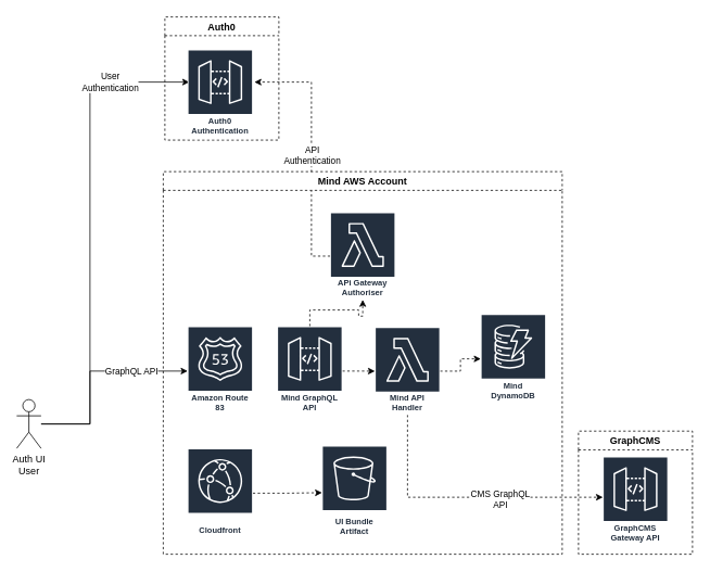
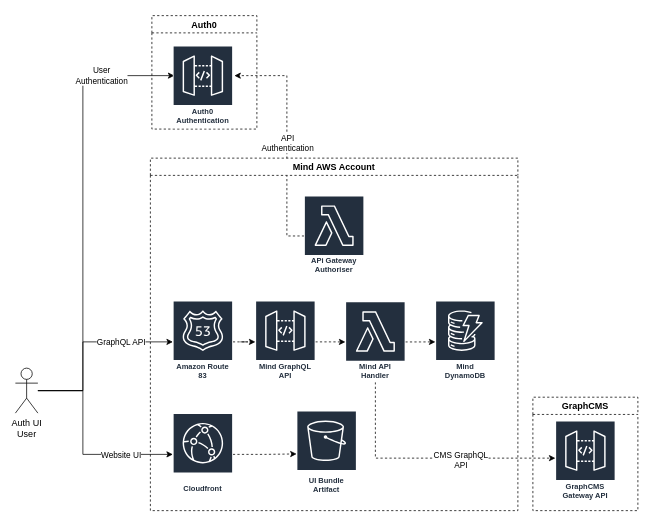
  <mxCell id="0" />
  <mxCell id="1" parent="0" />
  <mxCell id="2" style="edgeStyle=orthogonalEdgeStyle;rounded=0;orthogonalLoop=1;jettySize=auto;html=1;dashed=1;" edge="1" parent="1" source="6" target="10"><mxGeometry relative="1" as="geometry" /></mxCell>
  <mxCell id="3" style="edgeStyle=orthogonalEdgeStyle;rounded=0;orthogonalLoop=1;jettySize=auto;html=1;dashed=1;startArrow=none;" edge="1" parent="1" source="24"><mxGeometry relative="1" as="geometry"><mxPoint x="312" y="100" as="targetPoint" /><Array as="points"><mxPoint x="382" y="100" /></Array></mxGeometry></mxCell>
  <mxCell id="4" value="API &lt;br&gt;Authentication" style="edgeLabel;html=1;align=center;verticalAlign=middle;resizable=0;points=[];" vertex="1" connectable="0" parent="3"><mxGeometry x="-0.043" relative="1" as="geometry"><mxPoint as="offset" /></mxGeometry></mxCell>
- <mxCell id="5" style="edgeStyle=orthogonalEdgeStyle;rounded=0;orthogonalLoop=1;jettySize=auto;html=1;dashed=1;" edge="1" parent="1" source="6" target="24"><mxGeometry relative="1" as="geometry" /></mxCell>
  <mxCell id="6" value="Mind GraphQL API" style="outlineConnect=0;fontColor=#232F3E;gradientColor=none;strokeColor=#ffffff;fillColor=#232F3E;dashed=0;verticalLabelPosition=middle;verticalAlign=bottom;align=center;html=1;whiteSpace=wrap;fontSize=10;fontStyle=1;spacing=3;shape=mxgraph.aws4.productIcon;prIcon=mxgraph.aws4.api_gateway;" vertex="1" parent="1"><mxGeometry x="340" y="400" width="80" height="110" as="geometry" /></mxCell>
  <mxCell id="7" style="edgeStyle=orthogonalEdgeStyle;rounded=0;orthogonalLoop=1;jettySize=auto;html=1;dashed=1;" edge="1" parent="1" source="10" target="11"><mxGeometry relative="1" as="geometry" /></mxCell>
  <mxCell id="8" style="edgeStyle=orthogonalEdgeStyle;rounded=0;orthogonalLoop=1;jettySize=auto;html=1;dashed=1;" edge="1" parent="1" source="10" target="12"><mxGeometry relative="1" as="geometry"><Array as="points"><mxPoint x="500" y="610" /></Array></mxGeometry></mxCell>
  <mxCell id="9" value="CMS GraphQL &lt;br&gt;API" style="edgeLabel;html=1;align=center;verticalAlign=middle;resizable=0;points=[];" vertex="1" connectable="0" parent="8"><mxGeometry x="0.261" y="-2" relative="1" as="geometry"><mxPoint as="offset" /></mxGeometry></mxCell>
  <mxCell id="10" value="Mind API Handler" style="outlineConnect=0;fontColor=#232F3E;gradientColor=none;strokeColor=#ffffff;fillColor=#232F3E;dashed=0;verticalLabelPosition=middle;verticalAlign=bottom;align=center;html=1;whiteSpace=wrap;fontSize=10;fontStyle=1;spacing=3;shape=mxgraph.aws4.productIcon;prIcon=mxgraph.aws4.lambda;" vertex="1" parent="1"><mxGeometry x="460" y="401.25" width="80" height="107.5" as="geometry" /></mxCell>
- <mxCell id="11" value="Mind DynamoDB" style="outlineConnect=0;fontColor=#232F3E;gradientColor=none;strokeColor=#ffffff;fillColor=#232F3E;dashed=0;verticalLabelPosition=middle;verticalAlign=bottom;align=center;html=1;whiteSpace=wrap;fontSize=10;fontStyle=1;spacing=3;shape=mxgraph.aws4.productIcon;prIcon=mxgraph.aws4.dynamodb;" vertex="1" parent="1"><mxGeometry x="590" y="385" width="80" height="110" as="geometry" /></mxCell>
+ <mxCell id="11" value="Mind DynamoDB" style="outlineConnect=0;fontColor=#232F3E;gradientColor=none;strokeColor=#ffffff;fillColor=#232F3E;dashed=0;verticalLabelPosition=middle;verticalAlign=bottom;align=center;html=1;whiteSpace=wrap;fontSize=10;fontStyle=1;spacing=3;shape=mxgraph.aws4.productIcon;prIcon=mxgraph.aws4.dynamodb;" vertex="1" parent="1"><mxGeometry x="580" y="400" width="80" height="110" as="geometry" /></mxCell>
  <mxCell id="12" value="GraphCMS&lt;br&gt;Gateway API" style="outlineConnect=0;fontColor=#232F3E;gradientColor=none;strokeColor=#ffffff;fillColor=#232F3E;dashed=0;verticalLabelPosition=middle;verticalAlign=bottom;align=center;html=1;whiteSpace=wrap;fontSize=10;fontStyle=1;spacing=3;shape=mxgraph.aws4.productIcon;prIcon=mxgraph.aws4.api_gateway;" vertex="1" parent="1"><mxGeometry x="740" y="560" width="80" height="110" as="geometry" /></mxCell>
+ <mxCell id="13" style="edgeStyle=orthogonalEdgeStyle;rounded=0;orthogonalLoop=1;jettySize=auto;html=1;dashed=1;" edge="1" parent="1" source="14" target="6"><mxGeometry relative="1" as="geometry" /></mxCell>
  <mxCell id="14" value="Amazon Route 83" style="outlineConnect=0;fontColor=#232F3E;gradientColor=none;strokeColor=#ffffff;fillColor=#232F3E;dashed=0;verticalLabelPosition=middle;verticalAlign=bottom;align=center;html=1;whiteSpace=wrap;fontSize=10;fontStyle=1;spacing=3;shape=mxgraph.aws4.productIcon;prIcon=mxgraph.aws4.route_53;" vertex="1" parent="1"><mxGeometry x="230" y="400" width="80" height="110" as="geometry" /></mxCell>
+ <mxCell id="15" style="edgeStyle=orthogonalEdgeStyle;rounded=0;orthogonalLoop=1;jettySize=auto;html=1;" edge="1" parent="1" source="21" target="27"><mxGeometry relative="1" as="geometry"><Array as="points"><mxPoint x="110" y="520" /><mxPoint x="110" y="605" /></Array></mxGeometry></mxCell>
+ <mxCell id="16" value="Website UI" style="edgeLabel;html=1;align=center;verticalAlign=middle;resizable=0;points=[];" vertex="1" connectable="0" parent="15"><mxGeometry x="0.577" y="-2" relative="1" as="geometry"><mxPoint x="-14" y="-2" as="offset" /></mxGeometry></mxCell>
  <mxCell id="17" style="edgeStyle=orthogonalEdgeStyle;rounded=0;orthogonalLoop=1;jettySize=auto;html=1;" edge="1" parent="1" source="21" target="14"><mxGeometry relative="1" as="geometry"><Array as="points"><mxPoint x="110" y="520" /><mxPoint x="110" y="455" /></Array></mxGeometry></mxCell>
  <mxCell id="18" value="GraphQL API" style="edgeLabel;html=1;align=center;verticalAlign=middle;resizable=0;points=[];" vertex="1" connectable="0" parent="17"><mxGeometry x="0.526" y="1" relative="1" as="geometry"><mxPoint x="-12" y="1" as="offset" /></mxGeometry></mxCell>
  <mxCell id="19" style="edgeStyle=orthogonalEdgeStyle;rounded=0;orthogonalLoop=1;jettySize=auto;html=1;" edge="1" parent="1" source="21"><mxGeometry relative="1" as="geometry"><mxPoint x="232" y="100" as="targetPoint" /><Array as="points"><mxPoint x="110" y="520" /><mxPoint x="110" y="100" /></Array></mxGeometry></mxCell>
  <mxCell id="20" value="User&lt;br&gt;Authentication" style="edgeLabel;html=1;align=center;verticalAlign=middle;resizable=0;points=[];" vertex="1" connectable="0" parent="19"><mxGeometry x="0.673" y="1" relative="1" as="geometry"><mxPoint as="offset" /></mxGeometry></mxCell>
  <mxCell id="21" value="Auth UI&lt;br&gt;User" style="shape=umlActor;verticalLabelPosition=bottom;verticalAlign=top;html=1;outlineConnect=0;" vertex="1" parent="1"><mxGeometry x="20" y="490" width="30" height="60" as="geometry" /></mxCell>
  <mxCell id="22" value="Mind AWS Account" style="swimlane;dashed=1;" vertex="1" parent="1"><mxGeometry x="200" y="210" width="490" height="470" as="geometry" /></mxCell>
  <mxCell id="23" value="UI Bundle Artifact" style="outlineConnect=0;fontColor=#232F3E;gradientColor=none;strokeColor=#ffffff;fillColor=#232F3E;dashed=0;verticalLabelPosition=middle;verticalAlign=bottom;align=center;html=1;whiteSpace=wrap;fontSize=10;fontStyle=1;spacing=3;shape=mxgraph.aws4.productIcon;prIcon=mxgraph.aws4.s3;" vertex="1" parent="22"><mxGeometry x="195" y="336.88" width="80" height="115" as="geometry" /></mxCell>
  <mxCell id="24" value="APi Gateway Authoriser" style="outlineConnect=0;fontColor=#232F3E;gradientColor=none;strokeColor=#ffffff;fillColor=#232F3E;dashed=0;verticalLabelPosition=middle;verticalAlign=bottom;align=center;html=1;whiteSpace=wrap;fontSize=10;fontStyle=1;spacing=3;shape=mxgraph.aws4.productIcon;prIcon=mxgraph.aws4.lambda;" vertex="1" parent="22"><mxGeometry x="205" y="50" width="80" height="107.5" as="geometry" /></mxCell>
  <mxCell id="25" value="GraphCMS" style="swimlane;dashed=1;" vertex="1" parent="1"><mxGeometry x="710" y="528.75" width="140" height="151.25" as="geometry" /></mxCell>
  <mxCell id="26" style="edgeStyle=orthogonalEdgeStyle;rounded=0;orthogonalLoop=1;jettySize=auto;html=1;dashed=1;" edge="1" parent="1" source="27" target="23"><mxGeometry relative="1" as="geometry" /></mxCell>
  <mxCell id="27" value="Cloudfront" style="outlineConnect=0;fontColor=#232F3E;gradientColor=none;strokeColor=#ffffff;fillColor=#232F3E;dashed=0;verticalLabelPosition=middle;verticalAlign=bottom;align=center;html=1;whiteSpace=wrap;fontSize=10;fontStyle=1;spacing=3;shape=mxgraph.aws4.productIcon;prIcon=mxgraph.aws4.cloudfront;" vertex="1" parent="1"><mxGeometry x="230" y="550" width="80" height="110" as="geometry" /></mxCell>
  <mxCell id="28" value="Auth0" style="swimlane;dashed=1;" vertex="1" parent="1"><mxGeometry x="202" y="20" width="140" height="151.25" as="geometry" /></mxCell>
  <mxCell id="29" value="Auth0 Authentication" style="outlineConnect=0;fontColor=#232F3E;gradientColor=none;strokeColor=#ffffff;fillColor=#232F3E;dashed=0;verticalLabelPosition=middle;verticalAlign=bottom;align=center;html=1;whiteSpace=wrap;fontSize=10;fontStyle=1;spacing=3;shape=mxgraph.aws4.productIcon;prIcon=mxgraph.aws4.api_gateway;" vertex="1" parent="28"><mxGeometry x="28" y="40" width="80" height="110" as="geometry" /></mxCell>
